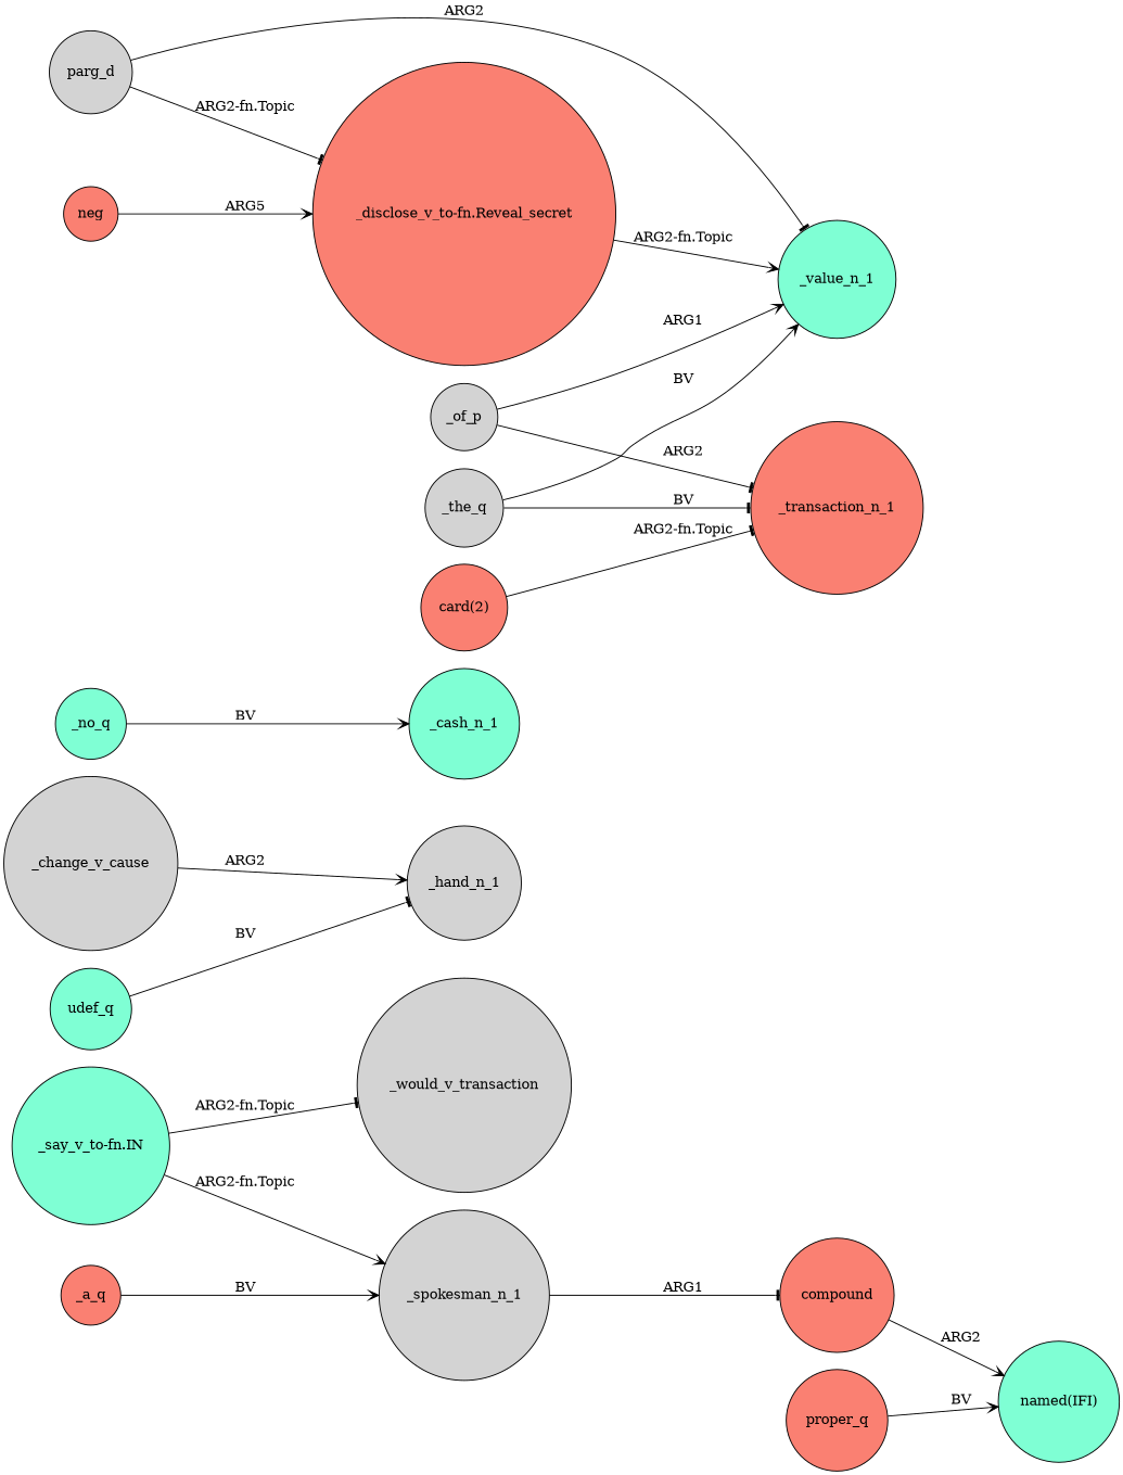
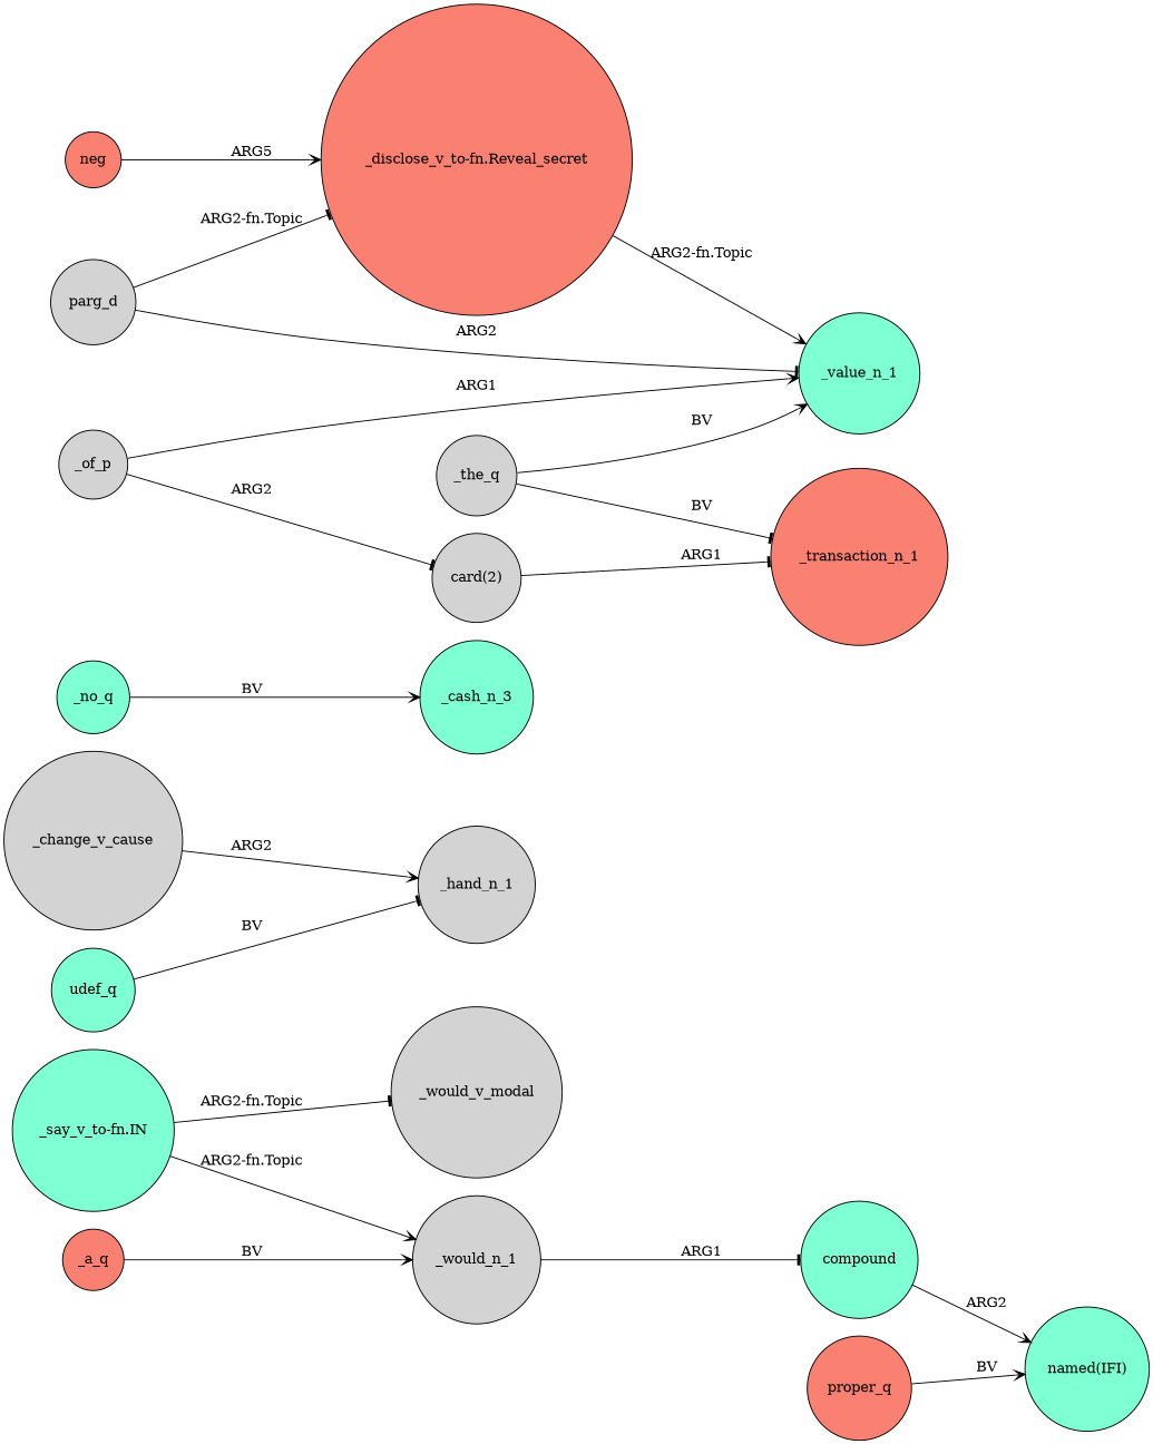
  digraph {
    rankdir=LR
    node [fillcolor=lightgrey shape=circle style=filled]
    edge [arrowhead=vee]
    "_say_v_to-fn.IN" [fillcolor=aquamarine]
-   _would_v_modal [label=_would_v_transaction]
-   _spokesman_n_1
-   compound [fillcolor=salmon]
+   _would_v_modal
+   _spokesman_n_1 [label=_would_n_1]
+   compound [fillcolor=aquamarine]
    _change_v_cause
    _hand_n_1
-   _cash_n_1 [fillcolor=aquamarine]
+   _cash_n_1 [fillcolor=aquamarine label=_cash_n_3]
    _value_n_1 [fillcolor=aquamarine]
    parg_d
    "_disclose_v_to-fn.Reveal_secret" [fillcolor=salmon]
    _no_q [fillcolor=aquamarine]
    _of_p
    _transaction_n_1 [fillcolor=salmon]
-   "card(2)" [fillcolor=salmon]
+   "card(2)"
    neg [fillcolor=salmon]
    "named(IFI)" [fillcolor=aquamarine]
    proper_q [fillcolor=salmon]
    udef_q [fillcolor=aquamarine]
    _the_q
    _a_q [fillcolor=salmon]
    "_say_v_to-fn.IN" -> _would_v_modal [arrowhead=tee label="ARG2-fn.Topic"]
    "_say_v_to-fn.IN" -> _spokesman_n_1 [label="ARG2-fn.Topic"]
    _spokesman_n_1 -> compound [arrowhead=tee label=ARG1]
    compound -> "named(IFI)" [label=ARG2]
    _change_v_cause -> _hand_n_1 [label=ARG2]
    parg_d -> _value_n_1 [arrowhead=tee label=ARG2]
    parg_d -> "_disclose_v_to-fn.Reveal_secret" [arrowhead=tee label="ARG2-fn.Topic"]
    "_disclose_v_to-fn.Reveal_secret" -> _value_n_1 [label="ARG2-fn.Topic"]
    _no_q -> _cash_n_1 [label=BV]
    _of_p -> _value_n_1 [label=ARG1]
-   _of_p -> _transaction_n_1 [arrowhead=tee label=ARG2]
-   "card(2)" -> _transaction_n_1 [arrowhead=tee label="ARG2-fn.Topic"]
+   _of_p -> "card(2)" [arrowhead=tee label=ARG2]
+   "card(2)" -> _transaction_n_1 [arrowhead=tee label=ARG1]
    neg -> "_disclose_v_to-fn.Reveal_secret" [label=ARG5]
    proper_q -> "named(IFI)" [label=BV]
    udef_q -> _hand_n_1 [arrowhead=tee label=BV]
    _the_q -> _value_n_1 [label=BV]
    _the_q -> _transaction_n_1 [arrowhead=tee label=BV]
    _a_q -> _spokesman_n_1 [label=BV]
  }
